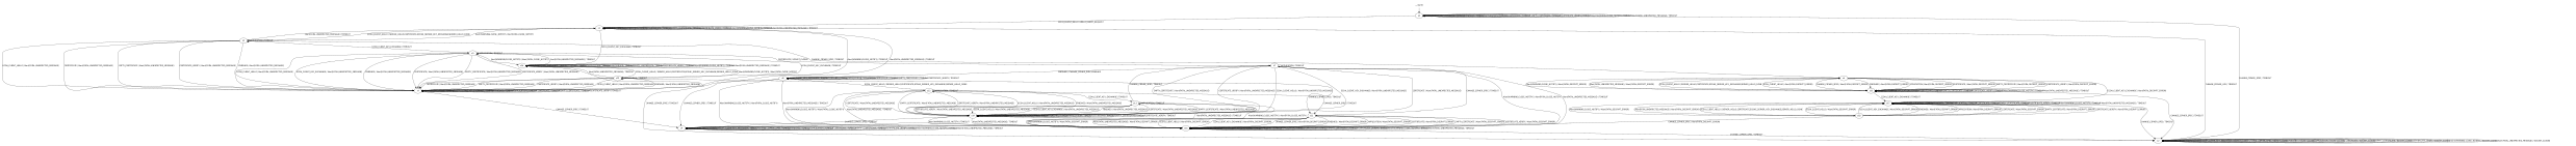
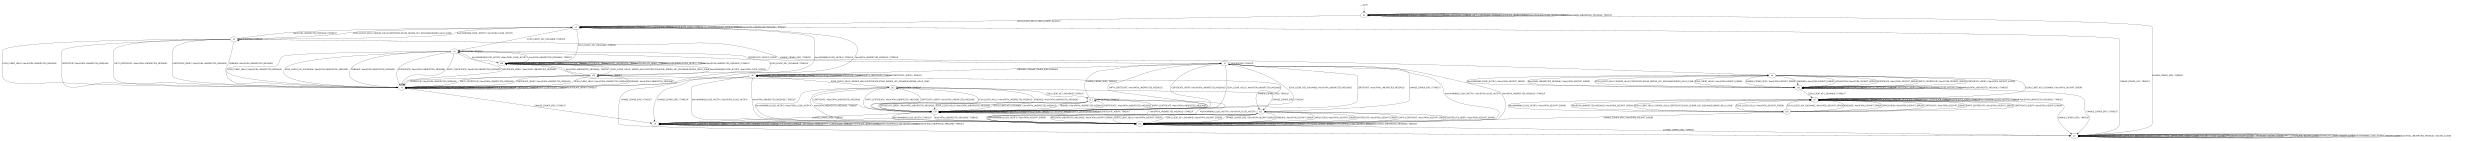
  digraph {
    fontname="IBM Plex Sans"
    node [fontname="IBM Plex Sans"]
    edge [fontname="IBM Plex Sans"]
    n1 [label=s0]
    n2 [label=s1]
    n3 [label=s2]
    n4 [label=s3]
    n5 [label=s16]
    n6 [label=s4]
    n7 [label=s5]
    n8 [label=s6]
    n9 [label=s19]
    n10 [label=s9]
    n11 [label=s7]
    n12 [label=s10]
    n13 [label=s17]
    n14 [label=s11]
    n15 [label=s8]
    n16 [label=s14]
    n17 [label=s15]
    n18 [label=s18]
    n19 [label=s12]
    n20 [label=s13]
    __start0 [shape=none]
    n1 -> n1 [label="ECDH_CLIENT_KEY_EXCHANGE / TIMEOUT"]
    n1 -> n1 [label="FINISHED / TIMEOUT"]
    n1 -> n1 [label="APPLICATION / TIMEOUT"]
    n1 -> n1 [label="CERTIFICATE / TIMEOUT"]
    n1 -> n1 [label="EMPTY_CERTIFICATE / TIMEOUT"]
    n1 -> n1 [label="CERTIFICATE_VERIFY / TIMEOUT"]
    n1 -> n1 [label="Alert(WARNING,CLOSE_NOTIFY) / TIMEOUT"]
    n1 -> n1 [label="Alert(FATAL,UNEXPECTED_MESSAGE) / TIMEOUT"]
    n1 -> n2 [label="ECDH_CLIENT_HELLO / HELLO_VERIFY_REQUEST"]
    n1 -> n3 [label="CHANGE_CIPHER_SPEC / TIMEOUT"]
    n2 -> n2 [label="FINISHED / TIMEOUT"]
    n2 -> n2 [label="APPLICATION / TIMEOUT"]
    n2 -> n2 [label="CERTIFICATE / TIMEOUT"]
    n2 -> n2 [label="EMPTY_CERTIFICATE / TIMEOUT"]
    n2 -> n2 [label="CERTIFICATE_VERIFY / TIMEOUT"]
    n2 -> n2 [label="Alert(WARNING,CLOSE_NOTIFY) / TIMEOUT"]
    n2 -> n2 [label="Alert(FATAL,UNEXPECTED_MESSAGE) / TIMEOUT"]
    n2 -> n3 [label="CHANGE_CIPHER_KEY / TIMEOUT"]
    n2 -> n4 [label="ECDH_CLIENT_HELLO / SERVER_HELLO,CERTIFICATE,ECDHE_SERVER_KEY_EXCHANGE,SERVER_HELLO_DONE"]
    n2 -> n5 [label="ECDH_CLIENT_KEY_EXCHANGE / TIMEOUT"]
    n3 -> n3 [label="ECDH_CLIENT_HELLO / SOCKET_CLOSED"]
    n3 -> n3 [label="ECDH_CLIENT_KEY_EXCHANGE / SOCKET_CLOSED"]
    n3 -> n3 [label="CHANGE_CIPHER_SPEC / SOCKET_CLOSED"]
    n3 -> n3 [label="FINISHED / SOCKET_CLOSED"]
    n3 -> n3 [label="APPLICATION / SOCKET_CLOSED"]
    n3 -> n3 [label="CERTIFICATE / SOCKET_CLOSED"]
    n3 -> n3 [label="EMPTY_CERTIFICATE / SOCKET_CLOSED"]
    n3 -> n3 [label="CERTIFICATE_VERIFY / SOCKET_CLOSED"]
    n3 -> n3 [label="Alert(WARNING,CLOSE_NOTIFY) / SOCKET_CLOSED"]
    n3 -> n3 [label="Alert(FATAL,UNEXPECTED_MESSAGE) / SOCKET_CLOSED"]
    n4 -> n2 [label="Alert(WARNING,CLOSE_NOTIFY) / Alert(FATAL,CLOSE_NOTIFY)"]
    n4 -> n2 [label="Alert(FATAL,UNEXPECTED_MESSAGE) / TIMEOUT"]
    n4 -> n4 [label="APPLICATION / TIMEOUT"]
    n4 -> n6 [label="ECDH_CLIENT_HELLO / Alert(FATAL,UNEXPECTED_MESSAGE)"]
    n4 -> n6 [label="FINISHED / Alert(FATAL,UNEXPECTED_MESSAGE)"]
    n4 -> n6 [label="CERTIFICATE / Alert(FATAL,UNEXPECTED_MESSAGE)"]
    n4 -> n6 [label="EMPTY_CERTIFICATE / Alert(FATAL,UNEXPECTED_MESSAGE)"]
    n4 -> n6 [label="CERTIFICATE_VERIFY / Alert(FATAL,UNEXPECTED_MESSAGE)"]
-   n4 -> n7 [label="ECDH_CLIENT_KEY_EXCHANGE / TIMEOUT"]
+   n2 -> n7 [label="ECDH_CLIENT_KEY_EXCHANGE / TIMEOUT"]
    n4 -> n8 [label="CHANGE_CIPHER_SPEC / TIMEOUT"]
    n5 -> n3 [label="CHANGE_CIPHER_SPEC / TIMEOUT"]
    n5 -> n5 [label="ECDH_CLIENT_KEY_EXCHANGE / TIMEOUT"]
    n5 -> n5 [label="FINISHED / TIMEOUT"]
    n5 -> n5 [label="APPLICATION / TIMEOUT"]
    n5 -> n5 [label="CERTIFICATE / TIMEOUT"]
    n5 -> n5 [label="EMPTY_CERTIFICATE / TIMEOUT"]
    n5 -> n5 [label="CERTIFICATE_VERIFY / TIMEOUT"]
    n5 -> n5 [label="Alert(WARNING,CLOSE_NOTIFY) / TIMEOUT"]
    n5 -> n5 [label="Alert(FATAL,UNEXPECTED_MESSAGE) / TIMEOUT"]
    n5 -> n9 [label="ECDH_CLIENT_HELLO / SERVER_HELLO,CERTIFICATE,ECDHE_SERVER_KEY_EXCHANGE,SERVER_HELLO_DONE"]
    n6 -> n2 [label="Alert(WARNING,CLOSE_NOTIFY) / TIMEOUT"]
    n6 -> n2 [label="Alert(FATAL,UNEXPECTED_MESSAGE) / TIMEOUT"]
    n6 -> n6 [label="ECDH_CLIENT_HELLO / TIMEOUT"]
    n6 -> n6 [label="ECDH_CLIENT_KEY_EXCHANGE / TIMEOUT"]
    n6 -> n6 [label="FINISHED / TIMEOUT"]
    n6 -> n6 [label="APPLICATION / TIMEOUT"]
    n6 -> n6 [label="CERTIFICATE / TIMEOUT"]
    n6 -> n6 [label="EMPTY_CERTIFICATE / TIMEOUT"]
    n6 -> n6 [label="CERTIFICATE_VERIFY / TIMEOUT"]
    n6 -> n10 [label="CHANGE_CIPHER_SPEC / TIMEOUT"]
    n7 -> n5 [label="Alert(WARNING,CLOSE_NOTIFY) / Alert(FATAL,CLOSE_NOTIFY)"]
    n7 -> n5 [label="Alert(FATAL,UNEXPECTED_MESSAGE) / TIMEOUT"]
    n7 -> n6 [label="ECDH_CLIENT_HELLO / Alert(FATAL,UNEXPECTED_MESSAGE)"]
    n7 -> n6 [label="ECDH_CLIENT_KEY_EXCHANGE / Alert(FATAL,UNEXPECTED_MESSAGE)"]
    n7 -> n6 [label="FINISHED / Alert(FATAL,UNEXPECTED_MESSAGE)"]
    n7 -> n6 [label="CERTIFICATE / Alert(FATAL,UNEXPECTED_MESSAGE)"]
    n7 -> n6 [label="EMPTY_CERTIFICATE / Alert(FATAL,UNEXPECTED_MESSAGE)"]
    n7 -> n6 [label="CERTIFICATE_VERIFY / Alert(FATAL,UNEXPECTED_MESSAGE)"]
    n7 -> n7 [label="APPLICATION / TIMEOUT"]
    n7 -> n11 [label="CERTIFICATE / SOCKET_CLOSED"]
    n8 -> n12 [label="ECDH_CLIENT_HELLO / Alert(FATAL,DECRYPT_ERROR)"]
    n8 -> n12 [label="CHANGE_CIPHER_SPEC / Alert(FATAL,DECRYPT_ERROR)"]
    n8 -> n12 [label="FINISHED / Alert(FATAL,DECRYPT_ERROR)"]
    n8 -> n12 [label="APPLICATION / Alert(FATAL,DECRYPT_ERROR)"]
    n8 -> n12 [label="CERTIFICATE / Alert(FATAL,DECRYPT_ERROR)"]
    n8 -> n12 [label="EMPTY_CERTIFICATE / Alert(FATAL,DECRYPT_ERROR)"]
    n8 -> n12 [label="CERTIFICATE_VERIFY / Alert(FATAL,DECRYPT_ERROR)"]
    n8 -> n12 [label="Alert(WARNING,CLOSE_NOTIFY) / Alert(FATAL,DECRYPT_ERROR)"]
    n8 -> n12 [label="Alert(FATAL,UNEXPECTED_MESSAGE) / Alert(FATAL,DECRYPT_ERROR)"]
    n8 -> n13 [label="ECDH_CLIENT_KEY_EXCHANGE / Alert(FATAL,DECRYPT_ERROR)"]
    n9 -> n5 [label="Alert(WARNING,CLOSE_NOTIFY) / Alert(FATAL,CLOSE_NOTIFY)"]
    n9 -> n5 [label="Alert(FATAL,UNEXPECTED_MESSAGE) / TIMEOUT"]
    n9 -> n6 [label="ECDH_CLIENT_HELLO / Alert(FATAL,UNEXPECTED_MESSAGE)"]
    n9 -> n6 [label="FINISHED / Alert(FATAL,UNEXPECTED_MESSAGE)"]
    n9 -> n6 [label="CERTIFICATE / Alert(FATAL,UNEXPECTED_MESSAGE)"]
    n9 -> n6 [label="EMPTY_CERTIFICATE / Alert(FATAL,UNEXPECTED_MESSAGE)"]
    n9 -> n6 [label="CERTIFICATE_VERIFY / Alert(FATAL,UNEXPECTED_MESSAGE)"]
    n9 -> n7 [label="ECDH_CLIENT_KEY_EXCHANGE / TIMEOUT"]
    n9 -> n9 [label="APPLICATION / TIMEOUT"]
    n9 -> n14 [label="CHANGE_CIPHER_SPEC / TIMEOUT"]
    n10 -> n10 [label="ECDH_CLIENT_HELLO / TIMEOUT"]
    n10 -> n10 [label="ECDH_CLIENT_KEY_EXCHANGE / TIMEOUT"]
    n10 -> n10 [label="CHANGE_CIPHER_SPEC / TIMEOUT"]
    n10 -> n10 [label="FINISHED / TIMEOUT"]
    n10 -> n10 [label="APPLICATION / TIMEOUT"]
    n10 -> n10 [label="CERTIFICATE / TIMEOUT"]
    n10 -> n10 [label="EMPTY_CERTIFICATE / TIMEOUT"]
    n10 -> n10 [label="CERTIFICATE_VERIFY / TIMEOUT"]
    n10 -> n10 [label="Alert(WARNING,CLOSE_NOTIFY) / TIMEOUT"]
    n10 -> n10 [label="Alert(FATAL,UNEXPECTED_MESSAGE) / TIMEOUT"]
    n11 -> n11 [label="APPLICATION / TIMEOUT"]
    n11 -> n14 [label="CHANGE_CIPHER_SPEC / TIMEOUT"]
    n11 -> n15 [label="FINISHED / CHANGE_CIPHER_SPEC,FINISHED"]
    n11 -> n16 [label="ECDH_CLIENT_HELLO / Alert(FATAL,UNEXPECTED_MESSAGE)"]
    n11 -> n16 [label="ECDH_CLIENT_KEY_EXCHANGE / Alert(FATAL,UNEXPECTED_MESSAGE)"]
    n11 -> n16 [label="CERTIFICATE / Alert(FATAL,UNEXPECTED_MESSAGE)"]
    n11 -> n16 [label="EMPTY_CERTIFICATE / Alert(FATAL,UNEXPECTED_MESSAGE)"]
    n11 -> n16 [label="CERTIFICATE_VERIFY / Alert(FATAL,UNEXPECTED_MESSAGE)"]
    n11 -> n17 [label="Alert(WARNING,CLOSE_NOTIFY) / Alert(FATAL,CLOSE_NOTIFY)"]
    n11 -> n17 [label="Alert(FATAL,UNEXPECTED_MESSAGE) / TIMEOUT"]
    n12 -> n3 [label="CHANGE_CIPHER_SPEC / TIMEOUT"]
    n12 -> n8 [label="ECDH_CLIENT_HELLO / SERVER_HELLO,CERTIFICATE,ECDHE_SERVER_KEY_EXCHANGE,SERVER_HELLO_DONE"]
    n12 -> n12 [label="FINISHED / TIMEOUT"]
    n12 -> n12 [label="APPLICATION / TIMEOUT"]
    n12 -> n12 [label="CERTIFICATE / TIMEOUT"]
    n12 -> n12 [label="EMPTY_CERTIFICATE / TIMEOUT"]
    n12 -> n12 [label="CERTIFICATE_VERIFY / TIMEOUT"]
    n12 -> n12 [label="Alert(WARNING,CLOSE_NOTIFY) / TIMEOUT"]
    n12 -> n12 [label="Alert(FATAL,UNEXPECTED_MESSAGE) / TIMEOUT"]
    n12 -> n13 [label="ECDH_CLIENT_KEY_EXCHANGE / TIMEOUT"]
    n13 -> n3 [label="CHANGE_CIPHER_SPEC / TIMEOUT"]
    n13 -> n13 [label="ECDH_CLIENT_KEY_EXCHANGE / TIMEOUT"]
    n13 -> n13 [label="FINISHED / TIMEOUT"]
    n13 -> n13 [label="APPLICATION / TIMEOUT"]
    n13 -> n13 [label="CERTIFICATE / TIMEOUT"]
    n13 -> n13 [label="EMPTY_CERTIFICATE / TIMEOUT"]
    n13 -> n13 [label="CERTIFICATE_VERIFY / TIMEOUT"]
    n13 -> n13 [label="Alert(WARNING,CLOSE_NOTIFY) / TIMEOUT"]
    n13 -> n13 [label="Alert(FATAL,UNEXPECTED_MESSAGE) / TIMEOUT"]
    n13 -> n18 [label="ECDH_CLIENT_HELLO / SERVER_HELLO,CERTIFICATE,ECDHE_SERVER_KEY_EXCHANGE,SERVER_HELLO_DONE"]
    n14 -> n17 [label="ECDH_CLIENT_HELLO / Alert(FATAL,DECRYPT_ERROR)"]
    n14 -> n17 [label="ECDH_CLIENT_KEY_EXCHANGE / Alert(FATAL,DECRYPT_ERROR)"]
    n14 -> n17 [label="CHANGE_CIPHER_SPEC / Alert(FATAL,DECRYPT_ERROR)"]
    n14 -> n17 [label="FINISHED / Alert(FATAL,DECRYPT_ERROR)"]
    n14 -> n17 [label="APPLICATION / Alert(FATAL,DECRYPT_ERROR)"]
    n14 -> n17 [label="CERTIFICATE / Alert(FATAL,DECRYPT_ERROR)"]
    n14 -> n17 [label="EMPTY_CERTIFICATE / Alert(FATAL,DECRYPT_ERROR)"]
    n14 -> n17 [label="CERTIFICATE_VERIFY / Alert(FATAL,DECRYPT_ERROR)"]
    n14 -> n17 [label="Alert(WARNING,CLOSE_NOTIFY) / Alert(FATAL,DECRYPT_ERROR)"]
    n14 -> n17 [label="Alert(FATAL,UNEXPECTED_MESSAGE) / Alert(FATAL,DECRYPT_ERROR)"]
    n15 -> n10 [label="CHANGE_CIPHER_SPEC / TIMEOUT"]
    n15 -> n15 [label="ECDH_CLIENT_KEY_EXCHANGE / TIMEOUT"]
    n15 -> n15 [label="FINISHED / TIMEOUT"]
    n15 -> n15 [label="APPLICATION / APPLICATION"]
    n15 -> n15 [label="CERTIFICATE / TIMEOUT"]
    n15 -> n15 [label="EMPTY_CERTIFICATE / TIMEOUT"]
    n15 -> n15 [label="CERTIFICATE_VERIFY / TIMEOUT"]
    n15 -> n17 [label="Alert(WARNING,CLOSE_NOTIFY) / Alert(FATAL,CLOSE_NOTIFY)"]
    n15 -> n17 [label="Alert(FATAL,UNEXPECTED_MESSAGE) / TIMEOUT"]
    n15 -> n19 [label="ECDH_CLIENT_HELLO / SERVER_HELLO,CERTIFICATE,ECDHE_SERVER_KEY_EXCHANGE,SERVER_HELLO_DONE"]
    n16 -> n10 [label="CHANGE_CIPHER_SPEC / TIMEOUT"]
    n16 -> n16 [label="ECDH_CLIENT_HELLO / TIMEOUT"]
    n16 -> n16 [label="ECDH_CLIENT_KEY_EXCHANGE / TIMEOUT"]
    n16 -> n16 [label="FINISHED / TIMEOUT"]
    n16 -> n16 [label="APPLICATION / TIMEOUT"]
    n16 -> n16 [label="CERTIFICATE / TIMEOUT"]
    n16 -> n16 [label="EMPTY_CERTIFICATE / TIMEOUT"]
    n16 -> n16 [label="CERTIFICATE_VERIFY / TIMEOUT"]
    n16 -> n17 [label="Alert(WARNING,CLOSE_NOTIFY) / TIMEOUT"]
    n16 -> n17 [label="Alert(FATAL,UNEXPECTED_MESSAGE) / TIMEOUT"]
    n17 -> n3 [label="CHANGE_CIPHER_SPEC / TIMEOUT"]
    n17 -> n17 [label="ECDH_CLIENT_HELLO / TIMEOUT"]
    n17 -> n17 [label="ECDH_CLIENT_KEY_EXCHANGE / TIMEOUT"]
    n17 -> n17 [label="FINISHED / TIMEOUT"]
    n17 -> n17 [label="APPLICATION / TIMEOUT"]
    n17 -> n17 [label="CERTIFICATE / TIMEOUT"]
    n17 -> n17 [label="EMPTY_CERTIFICATE / TIMEOUT"]
    n17 -> n17 [label="CERTIFICATE_VERIFY / TIMEOUT"]
    n17 -> n17 [label="Alert(WARNING,CLOSE_NOTIFY) / TIMEOUT"]
    n17 -> n17 [label="Alert(FATAL,UNEXPECTED_MESSAGE) / TIMEOUT"]
    n18 -> n13 [label="ECDH_CLIENT_HELLO / Alert(FATAL,DECRYPT_ERROR)"]
    n18 -> n13 [label="ECDH_CLIENT_KEY_EXCHANGE / Alert(FATAL,DECRYPT_ERROR)"]
    n18 -> n13 [label="FINISHED / Alert(FATAL,DECRYPT_ERROR)"]
    n18 -> n13 [label="APPLICATION / Alert(FATAL,DECRYPT_ERROR)"]
    n18 -> n13 [label="CERTIFICATE / Alert(FATAL,DECRYPT_ERROR)"]
    n18 -> n13 [label="EMPTY_CERTIFICATE / Alert(FATAL,DECRYPT_ERROR)"]
    n18 -> n13 [label="CERTIFICATE_VERIFY / Alert(FATAL,DECRYPT_ERROR)"]
    n18 -> n13 [label="Alert(WARNING,CLOSE_NOTIFY) / Alert(FATAL,DECRYPT_ERROR)"]
    n18 -> n13 [label="Alert(FATAL,UNEXPECTED_MESSAGE) / Alert(FATAL,DECRYPT_ERROR)"]
    n18 -> n17 [label="CHANGE_CIPHER_SPEC / Alert(FATAL,DECRYPT_ERROR)"]
    n19 -> n14 [label="CHANGE_CIPHER_SPEC / TIMEOUT"]
    n19 -> n16 [label="ECDH_CLIENT_HELLO / Alert(FATAL,UNEXPECTED_MESSAGE)"]
    n19 -> n16 [label="FINISHED / Alert(FATAL,UNEXPECTED_MESSAGE)"]
    n19 -> n16 [label="CERTIFICATE / Alert(FATAL,UNEXPECTED_MESSAGE)"]
    n19 -> n16 [label="EMPTY_CERTIFICATE / Alert(FATAL,UNEXPECTED_MESSAGE)"]
    n19 -> n16 [label="CERTIFICATE_VERIFY / Alert(FATAL,UNEXPECTED_MESSAGE)"]
    n19 -> n17 [label="Alert(WARNING,CLOSE_NOTIFY) / Alert(FATAL,CLOSE_NOTIFY)"]
    n19 -> n17 [label="Alert(FATAL,UNEXPECTED_MESSAGE) / TIMEOUT"]
    n19 -> n19 [label="APPLICATION / TIMEOUT"]
    n19 -> n20 [label="ECDH_CLIENT_KEY_EXCHANGE / TIMEOUT"]
    n20 -> n11 [label="CHANGE_CIPHER_SPEC / TIMEOUT"]
    n20 -> n16 [label="ECDH_CLIENT_HELLO / Alert(FATAL,UNEXPECTED_MESSAGE)"]
    n20 -> n16 [label="ECDH_CLIENT_KEY_EXCHANGE / Alert(FATAL,UNEXPECTED_MESSAGE)"]
    n20 -> n16 [label="FINISHED / Alert(FATAL,UNEXPECTED_MESSAGE)"]
    n20 -> n16 [label="CERTIFICATE / Alert(FATAL,UNEXPECTED_MESSAGE)"]
    n20 -> n16 [label="EMPTY_CERTIFICATE / Alert(FATAL,UNEXPECTED_MESSAGE)"]
    n20 -> n16 [label="CERTIFICATE_VERIFY / Alert(FATAL,UNEXPECTED_MESSAGE)"]
    n20 -> n17 [label="Alert(WARNING,CLOSE_NOTIFY) / Alert(FATAL,CLOSE_NOTIFY)"]
    n20 -> n17 [label="Alert(FATAL,UNEXPECTED_MESSAGE) / TIMEOUT"]
    n20 -> n20 [label="APPLICATION / TIMEOUT"]
    __start0 -> n1
  }
